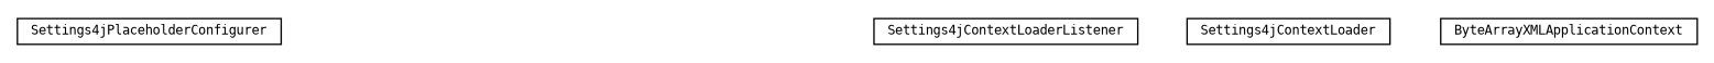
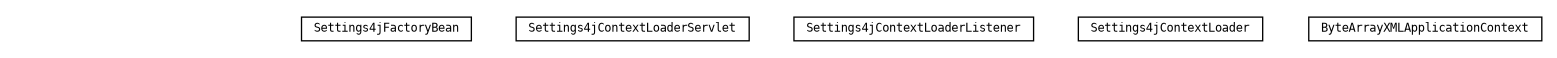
  digraph {
    fontname="DejaVu Sans Mono"
    node [fontcolor=black fontname="DejaVu Sans Mono" fontsize=9.0 shape=plaintext]
-   n1 [label=<<table border="0" cellborder="1" cellspacing="0" cellpadding="2" port="p" href="./Settings4jPlaceholderConfigurer.html"> 		<tr><td><table border="0" cellspacing="0" cellpadding="1"> 			<tr><td> Settings4jPlaceholderConfigurer </td></tr> 		</table></td></tr> 		</table>>]
+   n2 [label=<<table border="0" cellborder="1" cellspacing="0" cellpadding="2" port="p" href="./Settings4jFactoryBean.html"> 		<tr><td><table border="0" cellspacing="0" cellpadding="1"> 			<tr><td> Settings4jFactoryBean </td></tr> 		</table></td></tr> 		</table>>]
+   n3 [label=<<table border="0" cellborder="1" cellspacing="0" cellpadding="2" port="p" href="./Settings4jContextLoaderServlet.html"> 		<tr><td><table border="0" cellspacing="0" cellpadding="1"> 			<tr><td> Settings4jContextLoaderServlet </td></tr> 		</table></td></tr> 		</table>>]
    n4 [label=<<table border="0" cellborder="1" cellspacing="0" cellpadding="2" port="p" href="./Settings4jContextLoaderListener.html"> 		<tr><td><table border="0" cellspacing="0" cellpadding="1"> 			<tr><td> Settings4jContextLoaderListener </td></tr> 		</table></td></tr> 		</table>>]
    n5 [label=<<table border="0" cellborder="1" cellspacing="0" cellpadding="2" port="p" href="./Settings4jContextLoader.html"> 		<tr><td><table border="0" cellspacing="0" cellpadding="1"> 			<tr><td> Settings4jContextLoader </td></tr> 		</table></td></tr> 		</table>>]
    n6 [label=<<table border="0" cellborder="1" cellspacing="0" cellpadding="2" port="p" href="./ByteArrayXMLApplicationContext.html"> 		<tr><td><table border="0" cellspacing="0" cellpadding="1"> 			<tr><td> ByteArrayXMLApplicationContext </td></tr> 		</table></td></tr> 		</table>>]
  }
